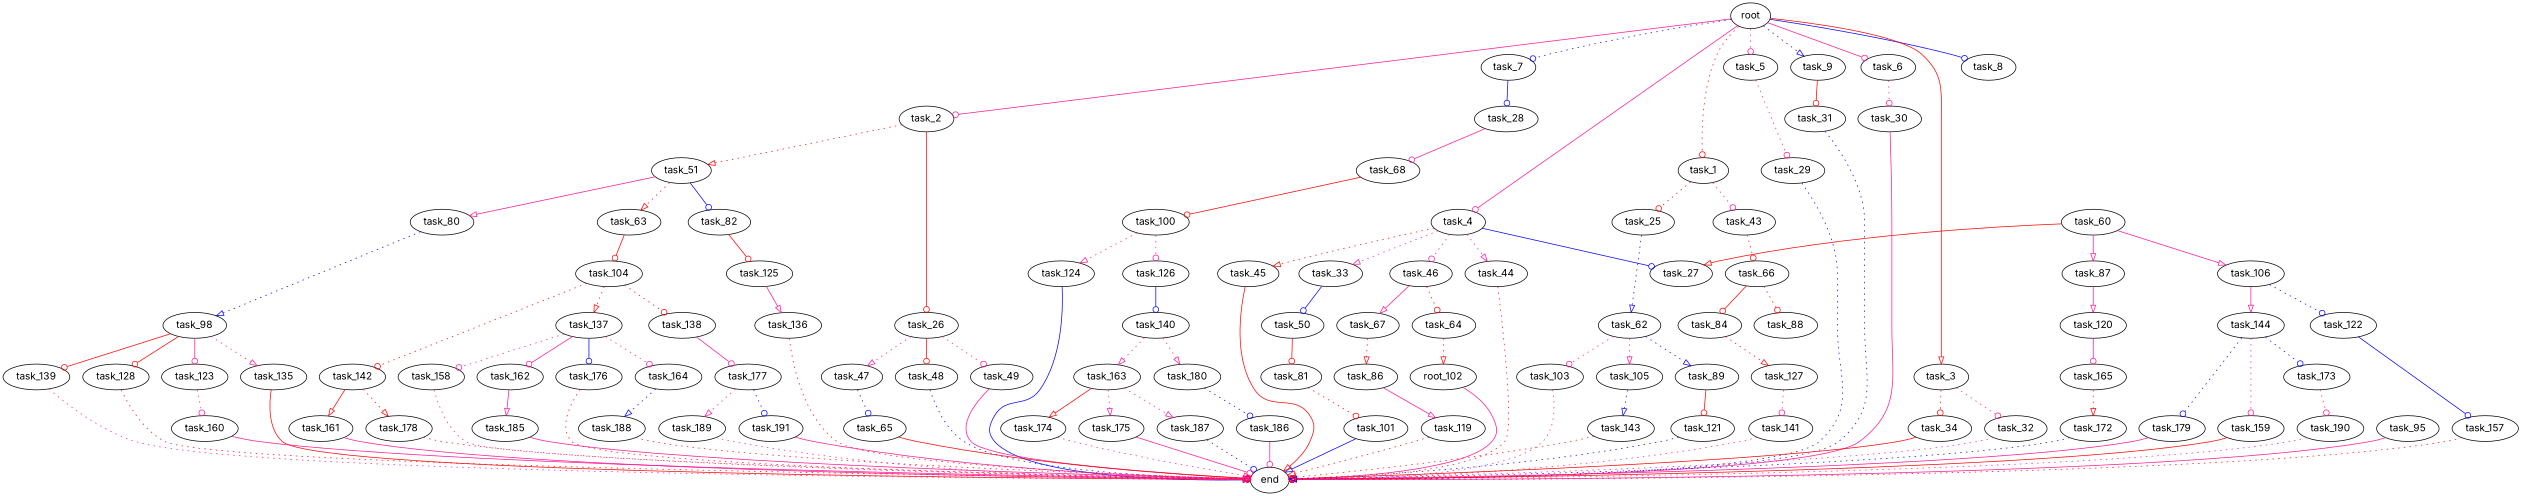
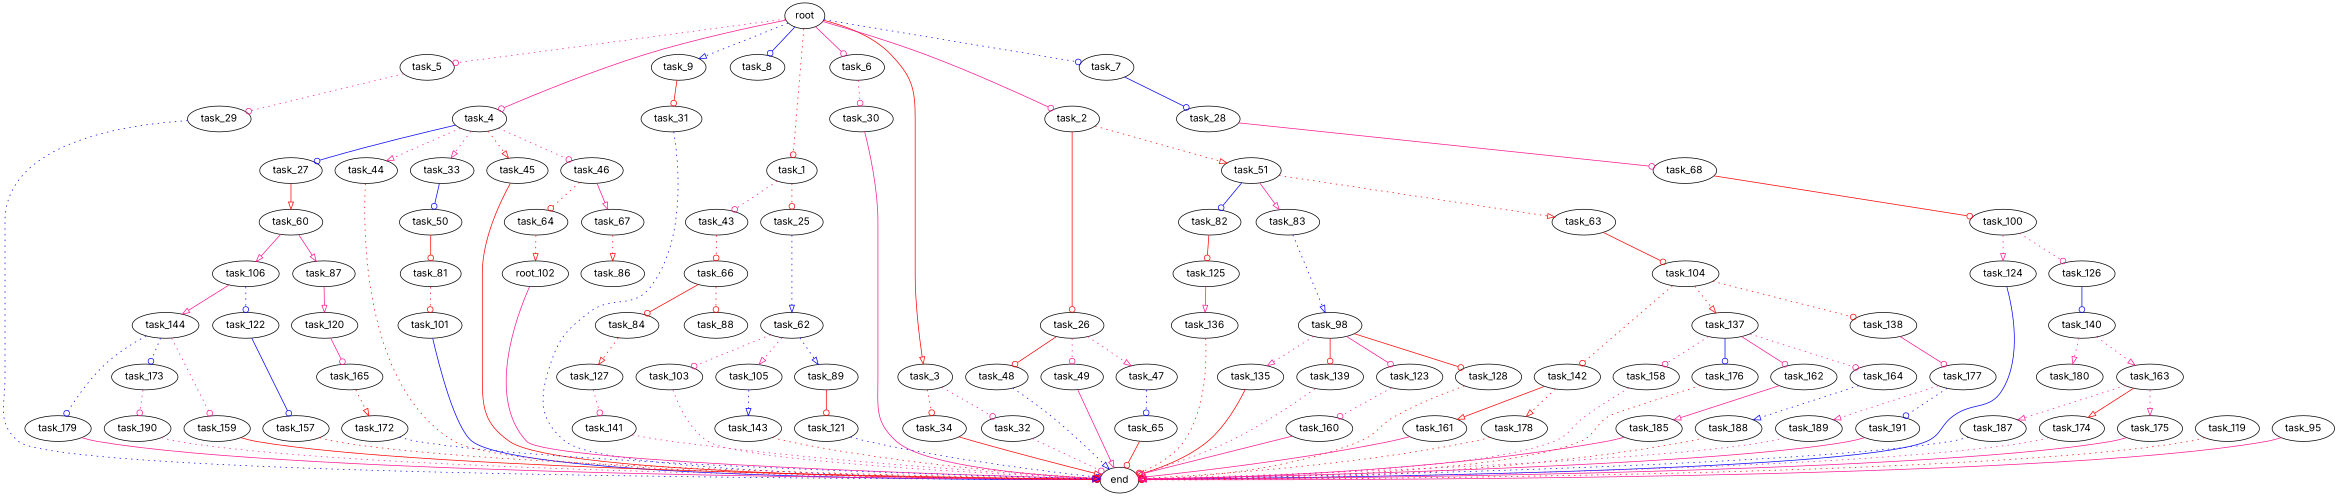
  digraph {
    fontname=Inter
    node [fontname=Inter]
    edge [arrowhead=odot color=deeppink fontname=Inter style=dotted]
    task_136
    end
    task_27
    task_60
    task_106
    task_87
    task_68
    task_100
    task_124
    task_126
    task_50
    task_81
    task_101
    task_119
    task_143
    task_185
    task_187
    task_66
    task_84
    task_88
    task_127
    task_5
    task_29
    task_4
    task_44
    task_33
    task_45
    task_46
    task_64
    task_67
    task_121
    task_141
    task_31
    task_135
    task_26
    task_48
    task_49
    task_47
    task_65
    n40 [label=root_102]
    task_103
    task_190
    task_51
    task_82
-   task_83 [label=task_80]
+   task_83
    task_63
    task_125
    task_98
    task_104
    task_28
    task_9
    task_105
    task_142
    task_161
    task_178
-   task_186
    root
    task_8
    task_1
    task_6
    task_3
    task_2
    task_7
    task_43
    task_25
    task_30
    task_34
    task_32
    task_86
    task_160
    task_179
    task_139
    task_123
    task_128
    task_62
    task_174
    task_144
    task_122
    task_120
    task_188
    task_140
    task_180
    task_163
    task_175
    task_158
    task_157
    task_137
    task_138
    task_176
    task_162
    task_164
    task_177
    task_189
    task_191
    task_173
    task_159
    n97 [label=task_95]
    task_89
    task_165
    task_172
    task_136 -> end [color=red]
-   task_60 -> task_27 [arrowhead=onormal color=red style=solid]
+   task_27 -> task_60 [arrowhead=onormal color=red style=solid]
    task_60 -> task_106 [arrowhead=onormal style=solid]
    task_60 -> task_87 [arrowhead=onormal style=solid]
    task_106 -> task_144 [arrowhead=onormal style=solid]
    task_106 -> task_122 [color=blue]
    task_87 -> task_120 [arrowhead=onormal style=solid]
    task_68 -> task_100 [color=red style=solid]
    task_100 -> task_124 [arrowhead=onormal]
    task_100 -> task_126
    task_124 -> end [arrowhead=onormal color=blue style=solid]
    task_126 -> task_140 [color=blue style=solid]
    task_50 -> task_81 [color=red style=solid]
    task_81 -> task_101 [color=red]
    task_101 -> end [arrowhead=onormal color=blue style=solid]
    task_119 -> end [arrowhead=onormal color=red]
    task_143 -> end [arrowhead=onormal color=red]
    task_185 -> end [style=solid]
    task_187 -> end [color=blue]
    task_66 -> task_84 [color=red style=solid]
    task_66 -> task_88 [color=red]
    task_84 -> task_127 [arrowhead=onormal color=red]
    task_127 -> task_141
    task_5 -> task_29
    task_29 -> end [color=blue]
    task_4 -> task_27 [color=blue style=solid]
    task_4 -> task_44 [arrowhead=onormal]
    task_4 -> task_33 [arrowhead=onormal]
    task_4 -> task_45 [arrowhead=onormal color=red]
    task_4 -> task_46
    task_44 -> end [color=red]
    task_33 -> task_50 [color=blue style=solid]
    task_45 -> end [arrowhead=onormal color=red style=solid]
    task_46 -> task_64 [color=red]
    task_46 -> task_67 [arrowhead=onormal style=solid]
    task_64 -> n40 [arrowhead=onormal color=red]
    task_67 -> task_86 [arrowhead=onormal color=red]
    task_121 -> end [color=blue]
    task_141 -> end
    task_31 -> end [color=blue]
    task_135 -> end [arrowhead=onormal color=red style=solid]
    task_26 -> task_48 [color=red style=solid]
    task_26 -> task_49
    task_26 -> task_47 [arrowhead=onormal]
    task_48 -> end [arrowhead=onormal color=blue]
    task_49 -> end [arrowhead=onormal style=solid]
    task_47 -> task_65 [color=blue]
    task_65 -> end [color=red style=solid]
    n40 -> end [style=solid]
    task_103 -> end [arrowhead=onormal]
    task_190 -> end [arrowhead=onormal]
    task_51 -> task_82 [color=blue style=solid]
    task_51 -> task_83 [arrowhead=onormal style=solid]
    task_51 -> task_63 [arrowhead=onormal color=red]
    task_82 -> task_125 [color=red style=solid]
    task_83 -> task_98 [arrowhead=onormal color=blue]
    task_63 -> task_104 [color=red style=solid]
    task_125 -> task_136 [arrowhead=onormal style=solid]
    task_98 -> task_135 [arrowhead=onormal]
    task_98 -> task_139 [color=red style=solid]
    task_98 -> task_123 [style=solid]
    task_98 -> task_128 [color=red style=solid]
    task_104 -> task_142 [color=red]
    task_104 -> task_137 [arrowhead=onormal color=red]
    task_104 -> task_138 [color=red]
    task_28 -> task_68 [style=solid]
    task_9 -> task_31 [color=red style=solid]
    task_105 -> task_143 [arrowhead=onormal color=blue]
    task_142 -> task_161 [arrowhead=onormal color=red style=solid]
    task_142 -> task_178 [arrowhead=onormal color=red]
    task_161 -> end [arrowhead=onormal style=solid]
    task_178 -> end [color=red]
-   task_186 -> end [style=solid]
    root -> task_5
    root -> task_4 [style=solid]
    root -> task_9 [arrowhead=onormal color=blue]
    root -> task_8 [color=blue style=solid]
    root -> task_1 [color=red]
    root -> task_6 [style=solid]
    root -> task_3 [arrowhead=onormal color=red style=solid]
    root -> task_2 [style=solid]
    root -> task_7 [color=blue]
    task_1 -> task_43
    task_1 -> task_25 [color=red]
    task_6 -> task_30
    task_3 -> task_34 [color=red]
    task_3 -> task_32
    task_2 -> task_26 [color=red style=solid]
    task_2 -> task_51 [arrowhead=onormal color=red]
    task_7 -> task_28 [color=blue style=solid]
    task_43 -> task_66 [color=red]
    task_25 -> task_62 [arrowhead=onormal color=blue]
    task_30 -> end [arrowhead=onormal style=solid]
    task_34 -> end [arrowhead=onormal color=red style=solid]
    task_32 -> end
-   task_86 -> task_119 [arrowhead=onormal style=solid]
    task_160 -> end [style=solid]
    task_179 -> end [arrowhead=onormal style=solid]
    task_139 -> end
    task_123 -> task_160
    task_128 -> end [color=red]
    task_62 -> task_103
    task_62 -> task_105 [arrowhead=onormal]
    task_62 -> task_89 [arrowhead=onormal color=blue]
    task_174 -> end [arrowhead=onormal]
    task_144 -> task_179 [color=blue]
    task_144 -> task_173 [color=blue]
    task_144 -> task_159
    task_122 -> task_157 [color=blue style=solid]
    task_120 -> task_165 [style=solid]
    task_188 -> end [color=red]
    task_140 -> task_180 [arrowhead=onormal]
    task_140 -> task_163 [arrowhead=onormal]
-   task_180 -> task_186 [color=blue]
    task_163 -> task_187 [arrowhead=onormal]
    task_163 -> task_174 [arrowhead=onormal color=red style=solid]
    task_163 -> task_175 [arrowhead=onormal]
    task_175 -> end [style=solid]
    task_158 -> end
    task_157 -> end [color=red]
    task_137 -> task_158
    task_137 -> task_176 [color=blue style=solid]
    task_137 -> task_162 [style=solid]
    task_137 -> task_164
    task_138 -> task_177 [style=solid]
    task_176 -> end [color=red]
    task_162 -> task_185 [arrowhead=onormal style=solid]
    task_164 -> task_188 [arrowhead=onormal color=blue]
    task_177 -> task_189 [arrowhead=onormal]
    task_177 -> task_191 [color=blue]
    task_189 -> end [arrowhead=onormal]
    task_191 -> end [arrowhead=onormal style=solid]
    task_173 -> task_190
    task_159 -> end [color=red style=solid]
    n97 -> end [arrowhead=onormal style=solid]
    task_89 -> task_121 [color=red style=solid]
    task_165 -> task_172 [arrowhead=onormal color=red]
    task_172 -> end [arrowhead=onormal color=blue]
  }
